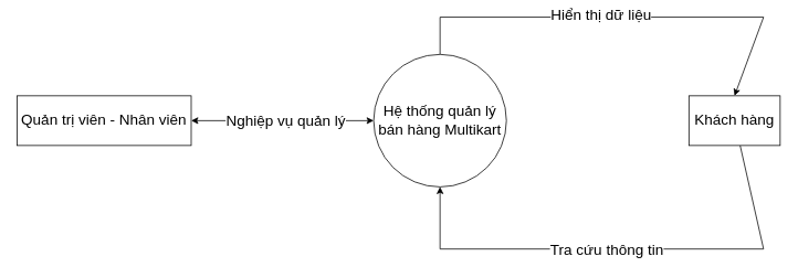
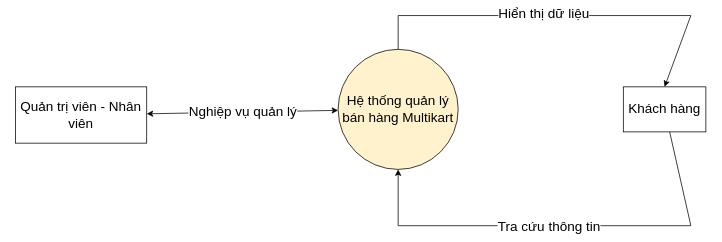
  <mxCell id="0" />
  <mxCell id="1" parent="0" />
  <mxCell id="2" value="" style="rounded=0;orthogonalLoop=1;jettySize=auto;html=1;fontSize=18;startArrow=classic;startFill=1;" edge="1" parent="1" source="4" target="10"><mxGeometry relative="1" as="geometry" /></mxCell>
  <mxCell id="3" value="Nghiệp vụ quản lý" style="edgeLabel;html=1;align=center;verticalAlign=middle;resizable=0;points=[];fontSize=18;" vertex="1" connectable="0" parent="2"><mxGeometry x="-0.163" y="1" relative="1" as="geometry"><mxPoint x="21" y="1" as="offset" /></mxGeometry></mxCell>
- <mxCell id="4" value="&lt;font style=&quot;font-size: 18px;&quot;&gt;Quản trị viên - Nhân viên&lt;/font&gt;" style="rounded=0;whiteSpace=wrap;html=1;" vertex="1" parent="1"><mxGeometry x="20" y="115" width="210" height="60" as="geometry" /></mxCell>
+ <mxCell id="4" value="&lt;font style=&quot;font-size: 18px;&quot;&gt;Quản trị viên - Nhân viên&lt;/font&gt;" style="rounded=0;whiteSpace=wrap;html=1;" vertex="1" parent="1"><mxGeometry x="20" y="115" width="175" height="75" as="geometry" /></mxCell>
  <mxCell id="5" style="edgeStyle=none;rounded=0;orthogonalLoop=1;jettySize=auto;html=1;entryX=0.5;entryY=1;entryDx=0;entryDy=0;fontSize=18;startArrow=none;startFill=0;" edge="1" parent="1" source="7" target="10"><mxGeometry relative="1" as="geometry"><Array as="points"><mxPoint x="920" y="300" /><mxPoint x="710" y="300" /><mxPoint x="530" y="300" /></Array></mxGeometry></mxCell>
  <mxCell id="6" value="Tra cứu thông tin" style="edgeLabel;html=1;align=center;verticalAlign=middle;resizable=0;points=[];fontSize=18;" vertex="1" connectable="0" parent="5"><mxGeometry x="0.073" relative="1" as="geometry"><mxPoint as="offset" /></mxGeometry></mxCell>
  <mxCell id="7" value="&lt;font style=&quot;font-size: 18px;&quot;&gt;Khách hàng&lt;/font&gt;" style="rounded=0;whiteSpace=wrap;html=1;" vertex="1" parent="1"><mxGeometry x="830" y="115" width="110" height="60" as="geometry" /></mxCell>
  <mxCell id="8" style="edgeStyle=none;rounded=0;orthogonalLoop=1;jettySize=auto;html=1;entryX=0.5;entryY=0;entryDx=0;entryDy=0;fontSize=18;startArrow=none;startFill=0;exitX=0.5;exitY=0;exitDx=0;exitDy=0;" edge="1" parent="1" source="10" target="7"><mxGeometry relative="1" as="geometry"><Array as="points"><mxPoint x="530" y="20" /><mxPoint x="750" y="20" /><mxPoint x="920" y="20" /></Array></mxGeometry></mxCell>
  <mxCell id="9" value="Hiển thị dữ liệu" style="edgeLabel;html=1;align=center;verticalAlign=middle;resizable=0;points=[];fontSize=18;" vertex="1" connectable="0" parent="8"><mxGeometry x="-0.172" y="3" relative="1" as="geometry"><mxPoint x="16" as="offset" /></mxGeometry></mxCell>
- <mxCell id="10" value="&lt;font style=&quot;font-size: 18px;&quot;&gt;Hệ thống quản lý bán hàng Multikart&lt;/font&gt;" style="ellipse;whiteSpace=wrap;html=1;aspect=fixed;" vertex="1" parent="1"><mxGeometry x="450" y="65" width="160" height="160" as="geometry" /></mxCell>
+ <mxCell id="10" value="&lt;font style=&quot;font-size: 18px;&quot;&gt;Hệ thống quản lý bán hàng Multikart&lt;/font&gt;" style="ellipse;whiteSpace=wrap;html=1;aspect=fixed;fillColor=#fff2cc;" vertex="1" parent="1"><mxGeometry x="450" y="65" width="160" height="160" as="geometry" /></mxCell>
